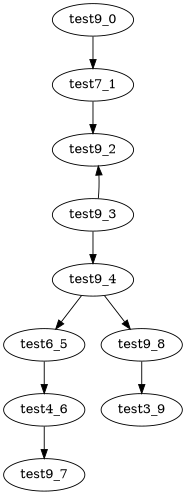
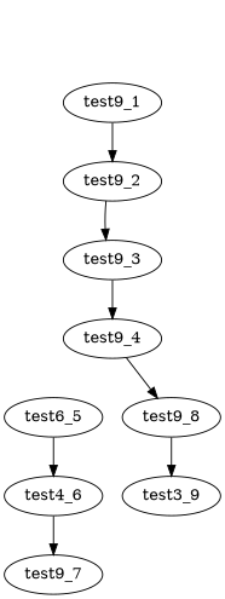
  digraph {
-   test9_0
-   test9_1 [label=test7_1]
+   test9_1
    test9_2
    test9_3
    test9_4
    n6 [label=test6_5]
    test9_8
    n8 [label=test4_6]
    test9_7
    n10 [label=test3_9]
-   test9_0 -> test9_1
    test9_1 -> test9_2
-   test9_3 -> test9_2
+   test9_2 -> test9_3
    test9_3 -> test9_4
-   test9_4 -> n6
    test9_4 -> test9_8
    n6 -> n8
    test9_8 -> n10
    n8 -> test9_7
  }
